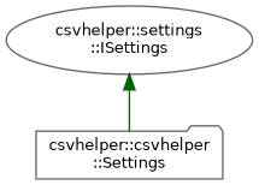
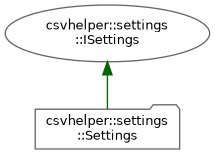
  digraph {
    rankdir=TB
    node [color=grey40 fillcolor=white fontname=Helvetica fontsize=10 style=filled]
    n1 [height=0.2 label="csvhelper::settings\l::ISettings" shape=ellipse width=0.4]
-   n2 [height=0.2 label="csvhelper::csvhelper\l::Settings" shape=folder width=0.4]
+   n2 [height=0.2 label="csvhelper::settings\l::Settings" shape=folder width=0.4]
    n1 -> n2 [color=darkgreen dir=back fontname=Helvetica fontsize=10 labelfontname=Helvetica labelfontsize=10 style=solid]
  }
